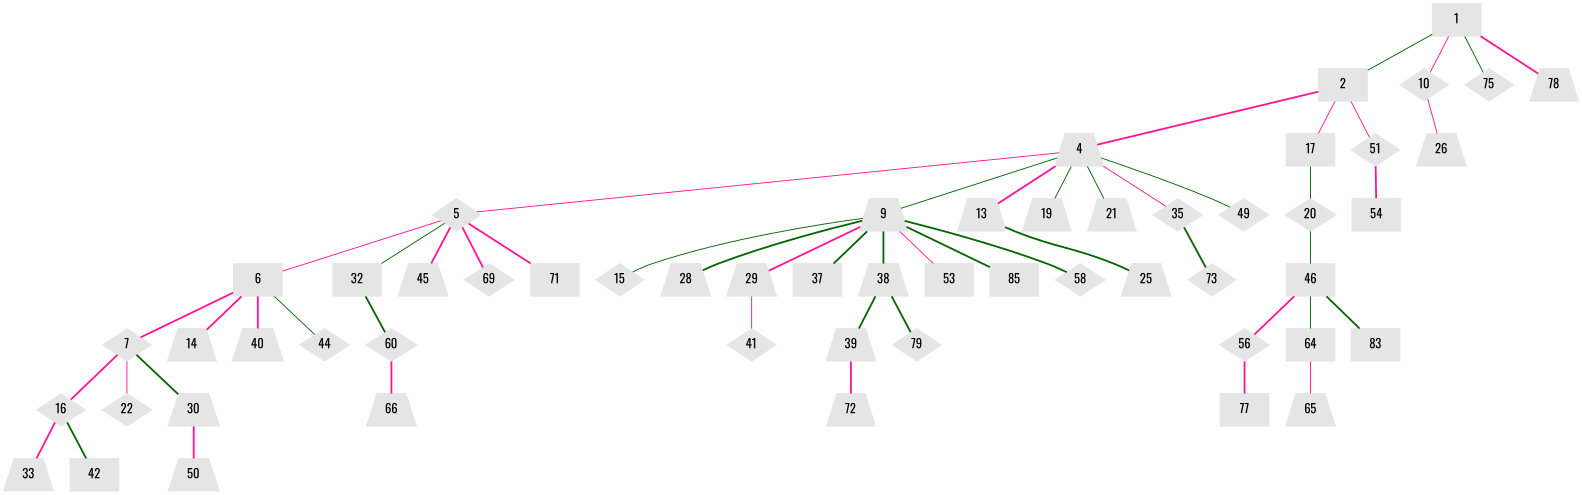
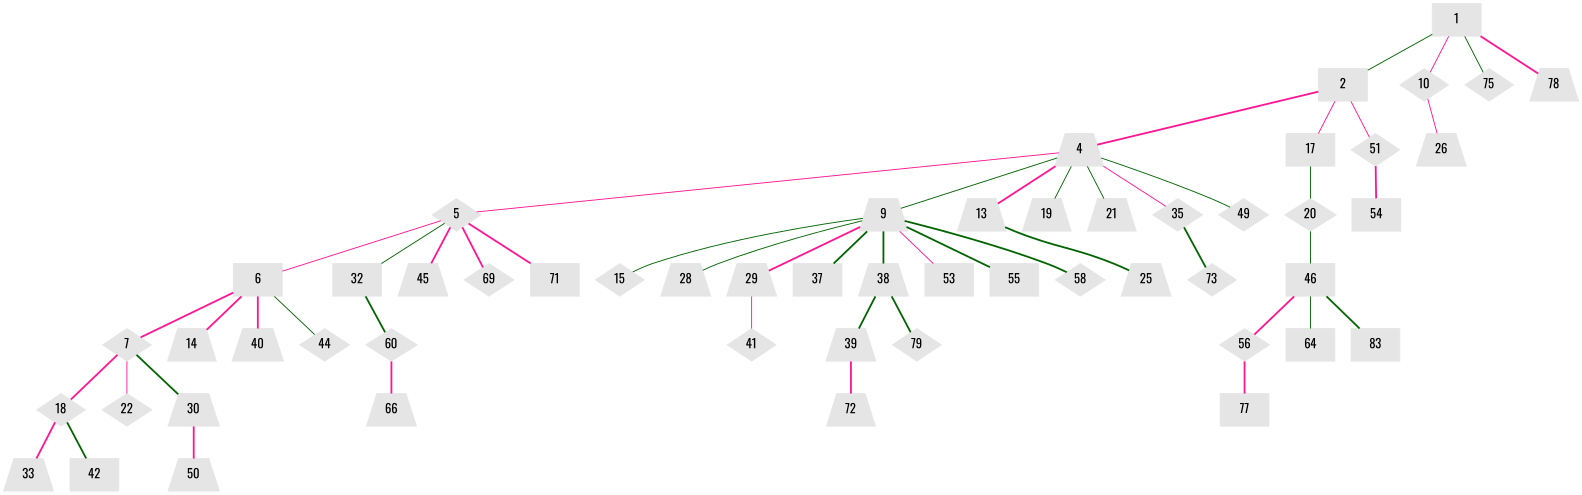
  graph {
    fontname=Oswald
    node [color=gray90 fontname=Oswald shape=trapezium style=filled]
    edge [color=deeppink fontname=Oswald style=bold]
    1 [shape=box super="+68"]
    2 [shape=box super="+3"]
    10 [shape=diamond super="+57"]
    75 [shape=diamond]
    78
    4 [super="+12"]
    17 [shape=box super="+27"]
    51 [shape=diamond super="+62"]
    26
    5 [shape=diamond super="+8"]
    9 [super="+34"]
    13 [super="+24"]
    19 [super="+36"]
    21 [super="+23"]
    35 [shape=diamond super="+70"]
    49 [shape=diamond]
    20 [shape=diamond]
    54 [shape=box super="+63"]
    6 [shape=box super="+18"]
    32 [shape=box]
    45
    69 [shape=diamond]
    71 [shape=box]
    15 [shape=diamond]
    28
    29 [super="+31"]
    37 [shape=box]
    38 [super="+74"]
    53 [shape=box]
-   55 [shape=box label=85]
+   55 [shape=box]
    58 [shape=diamond]
    25 [super="+80"]
    73 [shape=diamond]
    7 [shape=diamond super="+11"]
    14
    40
    44 [shape=diamond]
    60 [shape=diamond super="+67"]
-   16 [shape=diamond super="+76"]
+   16 [shape=diamond super="+76" label=18]
    22 [shape=diamond super="+52"]
    30 [super="+59"]
    33
    42 [shape=box super="+81"]
    50 [super="+61"]
    41 [shape=diamond]
    39 [super="+43"]
    79 [shape=diamond]
    46 [shape=box super="+47"]
    56 [shape=diamond]
    64 [shape=box]
    83 [shape=box]
    66
    72
    77 [shape=box]
-   65 [super="+82"]
    1 -- 2 [color=darkgreen style=solid]
    1 -- 10 [style=solid]
    1 -- 75 [color=darkgreen style=solid]
    1 -- 78
    2 -- 4
    2 -- 17 [style=solid]
    2 -- 51 [style=solid]
    10 -- 26 [style=solid]
    4 -- 5 [style=solid]
    4 -- 9 [color=darkgreen style=solid]
    4 -- 13
    4 -- 19 [color=darkgreen style=solid]
    4 -- 21 [color=darkgreen style=solid]
    4 -- 35 [style=solid]
    4 -- 49 [color=darkgreen style=solid]
    17 -- 20 [color=darkgreen style=solid]
    51 -- 54
    5 -- 6 [style=solid]
    5 -- 32 [color=darkgreen style=solid]
    5 -- 45
    5 -- 69
    5 -- 71
    9 -- 15 [color=darkgreen style=solid]
-   9 -- 28 [color=darkgreen]
+   9 -- 28 [color=darkgreen style=solid]
    9 -- 29
    9 -- 37 [color=darkgreen]
    9 -- 38 [color=darkgreen]
    9 -- 53 [style=solid]
    9 -- 55 [color=darkgreen]
    9 -- 58 [color=darkgreen]
    13 -- 25 [color=darkgreen]
    35 -- 73 [color=darkgreen]
    20 -- 46 [color=darkgreen style=solid]
    6 -- 7
    6 -- 14
    6 -- 40
    6 -- 44 [color=darkgreen style=solid]
    32 -- 60 [color=darkgreen]
    29 -- 41 [style=solid]
    38 -- 39 [color=darkgreen]
    38 -- 79 [color=darkgreen]
    7 -- 16
    7 -- 22 [style=solid]
    7 -- 30 [color=darkgreen]
    60 -- 66
    16 -- 33
    16 -- 42 [color=darkgreen]
    30 -- 50
    39 -- 72
    46 -- 56
    46 -- 64 [color=darkgreen style=solid]
    46 -- 83 [color=darkgreen]
    56 -- 77
-   64 -- 65 [style=solid]
  }
